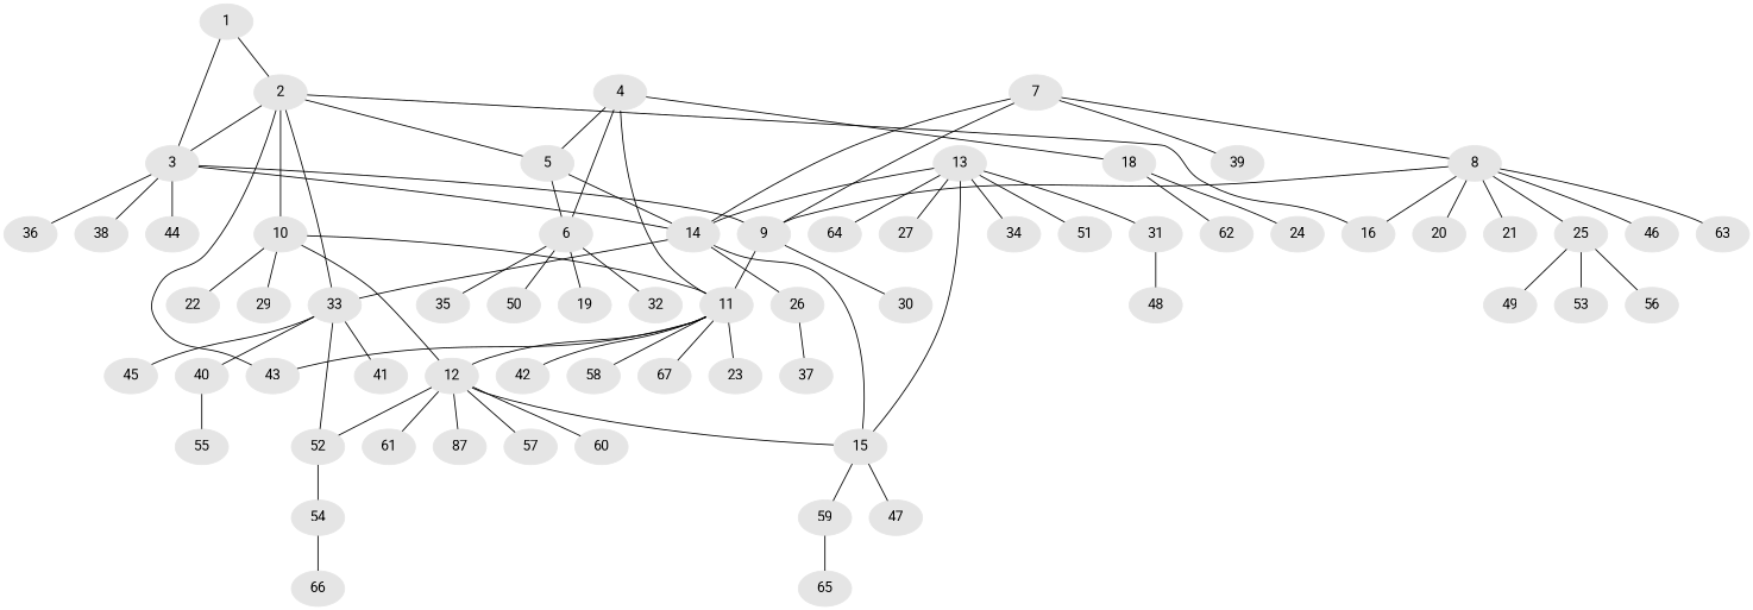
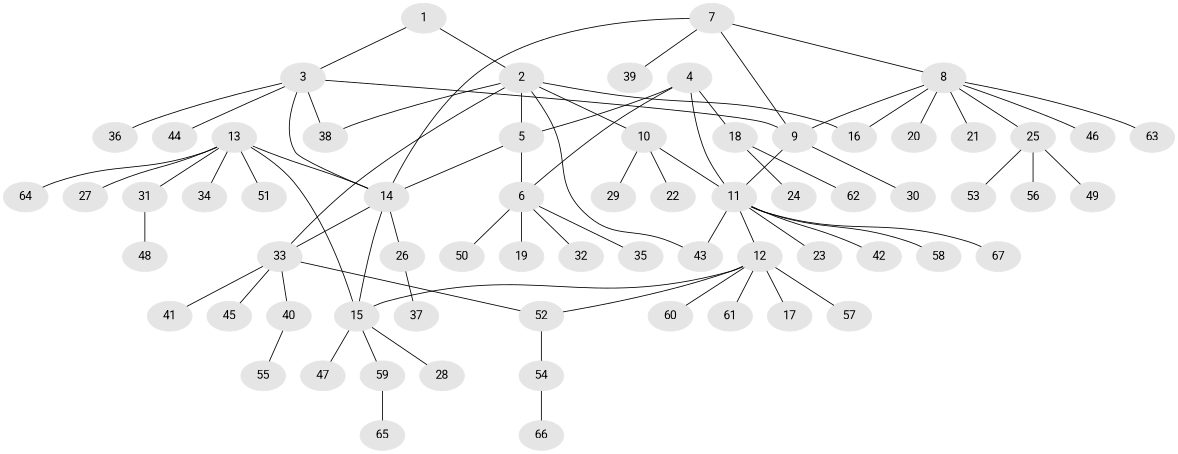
  graph {
    fontname=Roboto
    node [color=gray90 fontname=Roboto style=filled]
    edge [fontname=Roboto]
    1
    2
    3
    5
    10
    16
    33
    43
    9
    14
    36
    38
    44
    6
    11
    12
    22
    29
    52
    40
    41
    45
    30
    15
    26
    4
    18
    19
    32
    35
    50
    23
    42
    58
    67
    24
    62
    8
    20
    21
    25
    46
    63
    7
    39
    49
    53
    56
-   17 [label=87]
+   17
    57
    60
    61
+   28
    47
    59
    54
    13
    27
    31
    34
    51
    64
    48
    37
    65
    55
    66
    1 -- 2
    1 -- 3
-   2 -- 3
+   2 -- 38
    2 -- 5
    2 -- 10
    2 -- 16
    2 -- 33
    2 -- 43
    3 -- 9
    3 -- 14
    3 -- 36
    3 -- 38
    3 -- 44
    5 -- 14
    5 -- 6
    10 -- 11
-   10 -- 12
    10 -- 22
    10 -- 29
    33 -- 52
    33 -- 40
    33 -- 41
    33 -- 45
    9 -- 11
    9 -- 30
    14 -- 33
    14 -- 15
    14 -- 26
    6 -- 19
    6 -- 32
    6 -- 35
    6 -- 50
    11 -- 43
    11 -- 12
    11 -- 23
    11 -- 42
    11 -- 58
    11 -- 67
    12 -- 52
    12 -- 15
    12 -- 17
    12 -- 57
    12 -- 60
    12 -- 61
    52 -- 54
    40 -- 55
+   15 -- 28
    15 -- 47
    15 -- 59
    26 -- 37
    4 -- 5
    4 -- 6
    4 -- 11
    4 -- 18
    18 -- 24
    18 -- 62
    8 -- 16
    8 -- 9
    8 -- 20
    8 -- 21
    8 -- 25
    8 -- 46
    8 -- 63
    25 -- 49
    25 -- 53
    25 -- 56
    7 -- 9
    7 -- 14
    7 -- 8
    7 -- 39
    59 -- 65
    54 -- 66
    13 -- 14
    13 -- 15
    13 -- 27
    13 -- 31
    13 -- 34
    13 -- 51
    13 -- 64
    31 -- 48
  }
